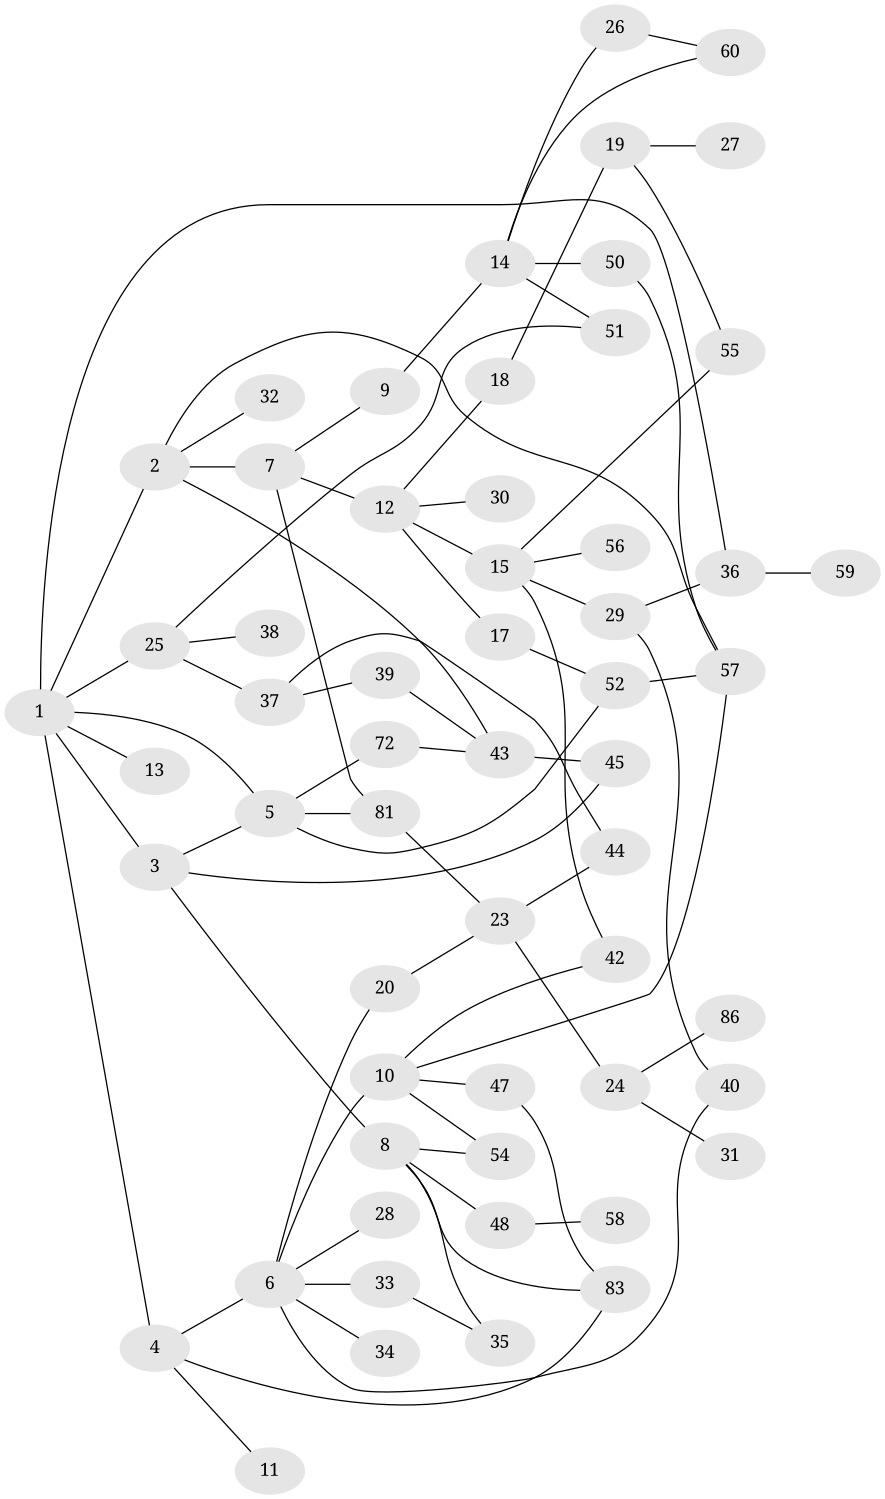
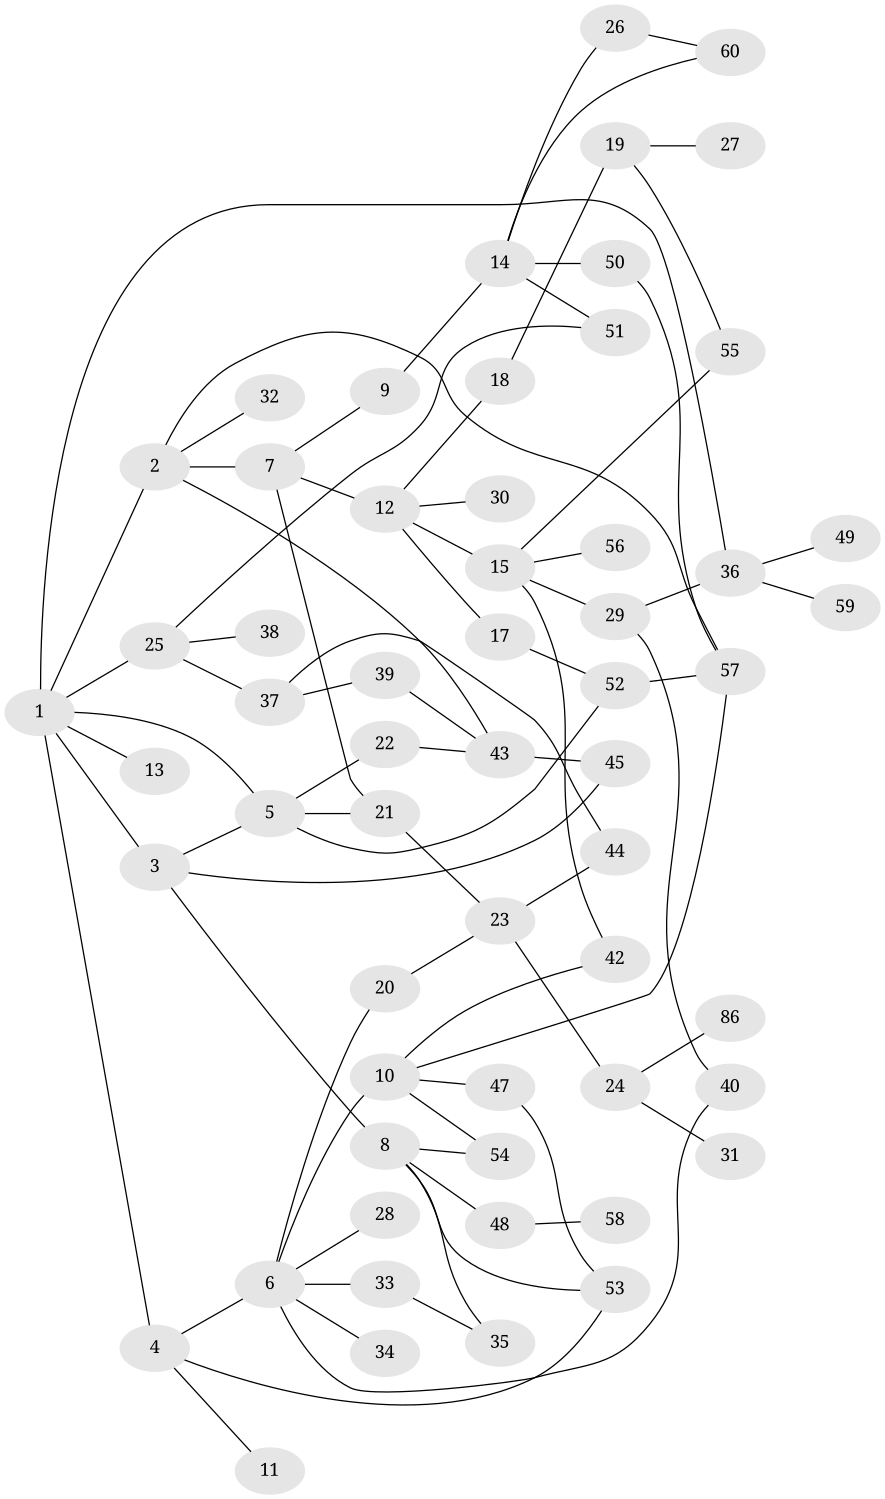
  graph {
    fontname="Noto Serif"
    rankdir=LR
    node [color=gray90 fontname="Noto Serif" style=filled]
    edge [fontname="Noto Serif"]
    1
    2
    3
    4
    5
    13
    25
    36
    7
    32
    57
    43
    8
    45
    6
    11
-   53 [label=83]
-   22 [label=72]
-   21 [label=81]
+   53
+   22
+   21
    52
    51
    37
    38
+   49
    59
    9
    12
    35
    48
    54
    10
    20
    28
    33
    34
    40
    23
    42
    47
    14
    15
    17
    18
    30
    58
    26
    50
    60
    29
    55
    56
    19
    27
    24
    44
    31
    n57 [label=86]
    39
    1 -- 2
    1 -- 3
    1 -- 4
    1 -- 5
    1 -- 13
    1 -- 25
    1 -- 36
    2 -- 7
    2 -- 32
    2 -- 57
    2 -- 43
    3 -- 5
    3 -- 8
    3 -- 45
    4 -- 6
    4 -- 11
    4 -- 53
    5 -- 22
    5 -- 21
    5 -- 52
    25 -- 51
    25 -- 37
    25 -- 38
+   36 -- 49
    36 -- 59
    7 -- 21
    7 -- 9
    7 -- 12
    43 -- 45
    8 -- 53
    8 -- 35
    8 -- 48
    8 -- 54
    6 -- 10
    6 -- 20
    6 -- 28
    6 -- 33
    6 -- 34
    6 -- 40
    22 -- 43
    21 -- 23
    52 -- 57
    37 -- 44
    37 -- 39
    9 -- 14
    12 -- 15
    12 -- 17
    12 -- 18
    12 -- 30
    48 -- 58
    10 -- 57
    10 -- 54
    10 -- 42
    10 -- 47
    20 -- 23
    33 -- 35
    23 -- 24
    23 -- 44
    47 -- 53
    14 -- 51
    14 -- 26
    14 -- 50
    14 -- 60
    15 -- 42
    15 -- 29
    15 -- 55
    15 -- 56
    17 -- 52
    18 -- 19
    26 -- 60
    50 -- 57
    29 -- 36
    29 -- 40
    19 -- 55
    19 -- 27
    24 -- 31
    24 -- n57
    39 -- 43
  }
